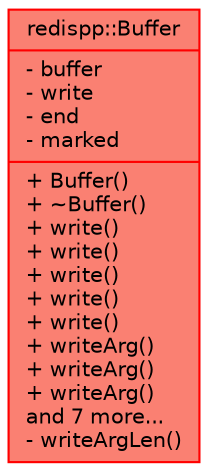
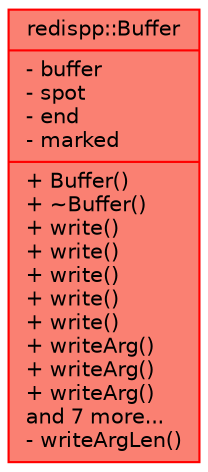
  digraph {
-   n1 [color=red fillcolor=salmon fontcolor=black fontname=Helvetica fontsize=10 height=0.2 label="{redispp::Buffer\n|- buffer\l- write\l- end\l- marked\l|+ Buffer()\l+ ~Buffer()\l+ write()\l+ write()\l+ write()\l+ write()\l+ write()\l+ writeArg()\l+ writeArg()\l+ writeArg()\land 7 more...\l- writeArgLen()\l}" shape=record style=filled width=0.4]
+   n1 [color=red fillcolor=salmon fontcolor=black fontname=Helvetica fontsize=10 height=0.2 label="{redispp::Buffer\n|- buffer\l- spot\l- end\l- marked\l|+ Buffer()\l+ ~Buffer()\l+ write()\l+ write()\l+ write()\l+ write()\l+ write()\l+ writeArg()\l+ writeArg()\l+ writeArg()\land 7 more...\l- writeArgLen()\l}" shape=record style=filled width=0.4]
  }
